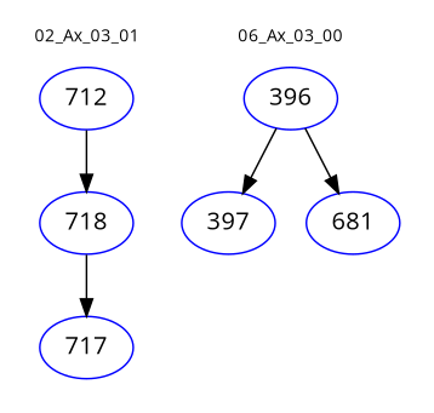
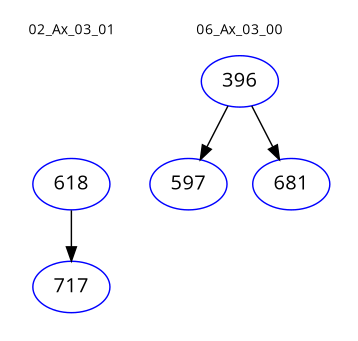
  digraph {
    fontname="Open Sans"
    node [color=blue fontname="Open Sans"]
    edge [color=black fontname="Open Sans"]
-   n1 [label=712]
-   n2 [label=718]
+   n2 [label=618]
    n3 [label=717]
-   n4 [label=397]
+   n4 [label=597]
    n5 [label=396]
    n6 [label=681]
    subgraph cluster_1 {
      color=white
      fontsize=10
      label="02_Ax_03_01"
-     n1
      n2
      n3
    }
    subgraph cluster_2 {
      color=white
      fontsize=10
      label="06_Ax_03_00"
      n4
      n5
      n6
    }
-   n1 -> n2
    n2 -> n3
    n5 -> n4
    n5 -> n6
  }
